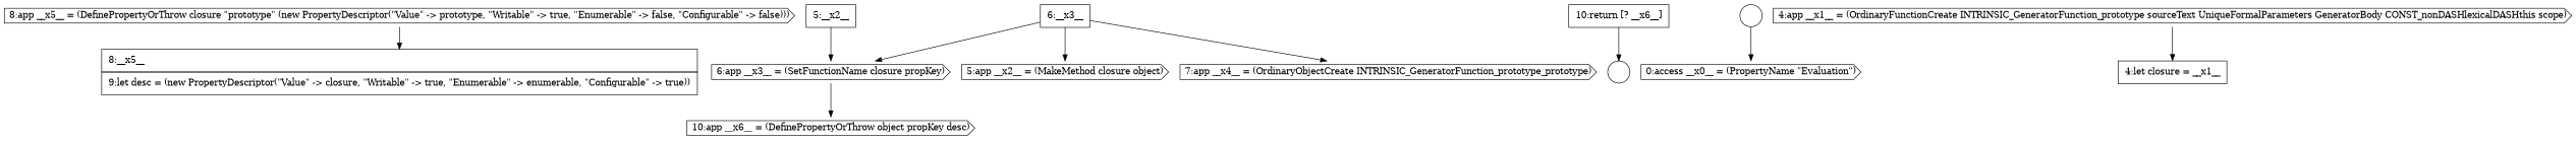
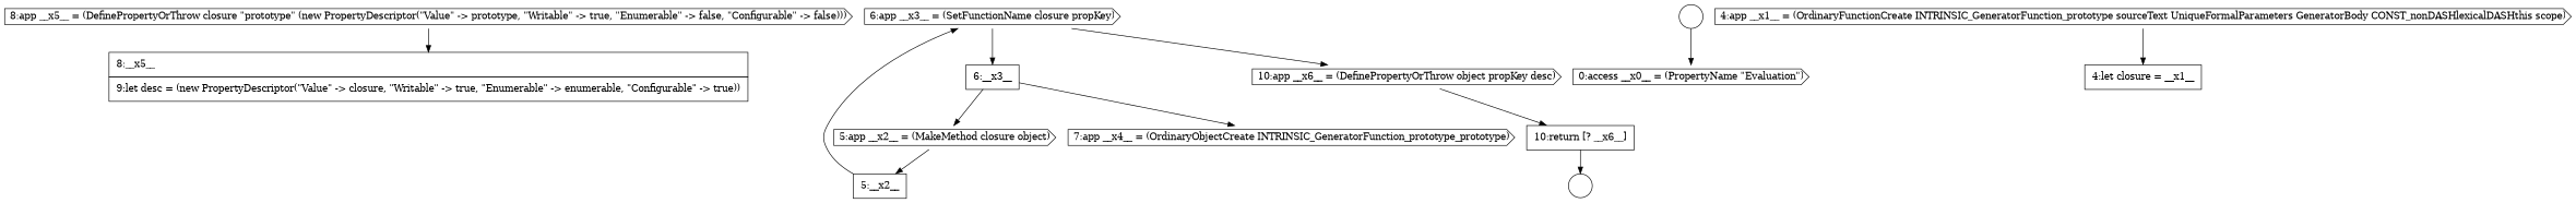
  digraph {
    node [color=black fillcolor=white shape=cds style=filled]
    edge [color=black]
    n1 [label=<<font color="black">     <table border="0" cellborder="1" cellspacing="0" cellpadding="10">       <tr><td align="left">8:__x5__</td></tr>       <tr><td align="left">9:let desc = (new PropertyDescriptor(&quot;Value&quot; -&gt; closure, &quot;Writable&quot; -&gt; true, &quot;Enumerable&quot; -&gt; enumerable, &quot;Configurable&quot; -&gt; true))</td></tr>     </table>   </font>> margin=0 shape=none]
    n2 [label=<<font color="black">10:app __x6__ = (DefinePropertyOrThrow object propKey desc)</font>>]
    n3 [label=<<font color="black">     <table border="0" cellborder="1" cellspacing="0" cellpadding="10">       <tr><td align="left">10:return [? __x6__]</td></tr>     </table>   </font>> margin=0 shape=none]
    n4 [label=<<font color="black">5:app __x2__ = (MakeMethod closure object)</font>>]
    n5 [label=<<font color="black">     <table border="0" cellborder="1" cellspacing="0" cellpadding="10">       <tr><td align="left">5:__x2__</td></tr>     </table>   </font>> margin=0 shape=none]
    n6 [label=<<font color="black">6:app __x3__ = (SetFunctionName closure propKey)</font>>]
    n7 [label=<<font color="black">8:app __x5__ = (DefinePropertyOrThrow closure &quot;prototype&quot; (new PropertyDescriptor(&quot;Value&quot; -&gt; prototype, &quot;Writable&quot; -&gt; true, &quot;Enumerable&quot; -&gt; false, &quot;Configurable&quot; -&gt; false)))</font>>]
    n8 [label=" " shape=circle]
    n9 [label=<<font color="black">0:access __x0__ = (PropertyName &quot;Evaluation&quot;)</font>>]
    n10 [label=<<font color="black">     <table border="0" cellborder="1" cellspacing="0" cellpadding="10">       <tr><td align="left">6:__x3__</td></tr>     </table>   </font>> margin=0 shape=none]
    n11 [label=<<font color="black">7:app __x4__ = (OrdinaryObjectCreate INTRINSIC_GeneratorFunction_prototype_prototype)</font>>]
    n12 [label=<<font color="black">     <table border="0" cellborder="1" cellspacing="0" cellpadding="10">       <tr><td align="left">4:let closure = __x1__</td></tr>     </table>   </font>> margin=0 shape=none]
    n13 [label=<<font color="black">4:app __x1__ = (OrdinaryFunctionCreate INTRINSIC_GeneratorFunction_prototype sourceText UniqueFormalParameters GeneratorBody CONST_nonDASHlexicalDASHthis scope)</font>>]
    n14 [label=" " shape=circle]
+   n2 -> n3
    n3 -> n14
+   n4 -> n5
    n5 -> n6
    n6 -> n2
-   n10 -> n6
+   n6 -> n10
    n7 -> n1
    n8 -> n9
    n10 -> n4
    n10 -> n11
    n13 -> n12
  }
